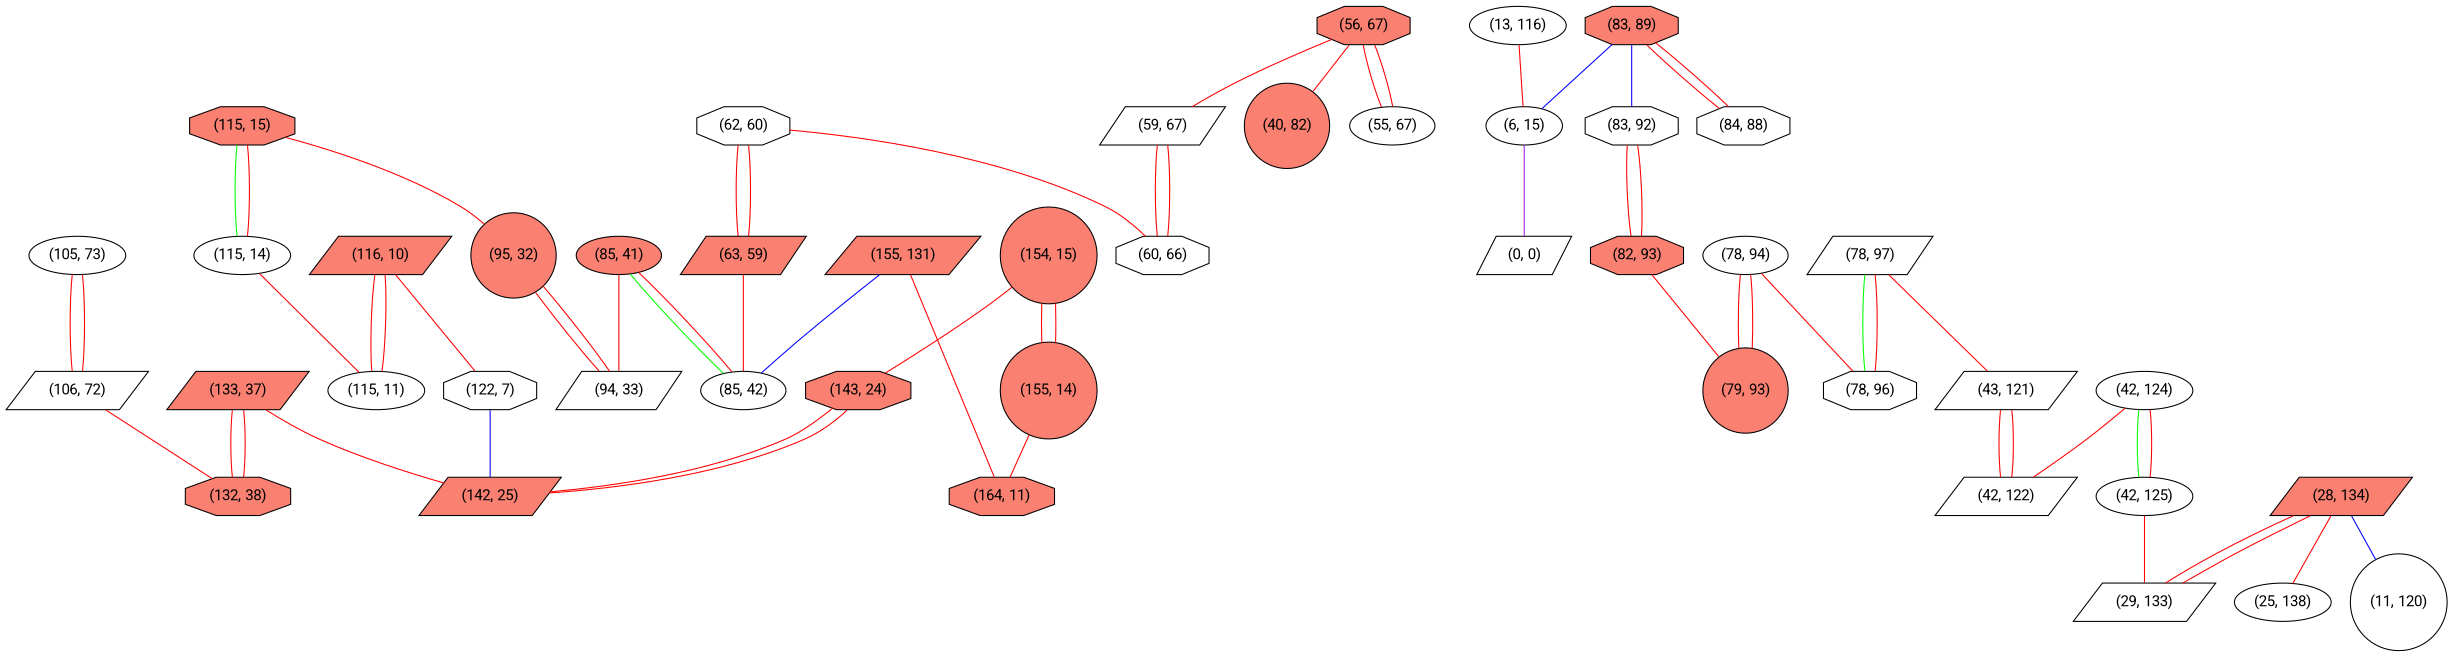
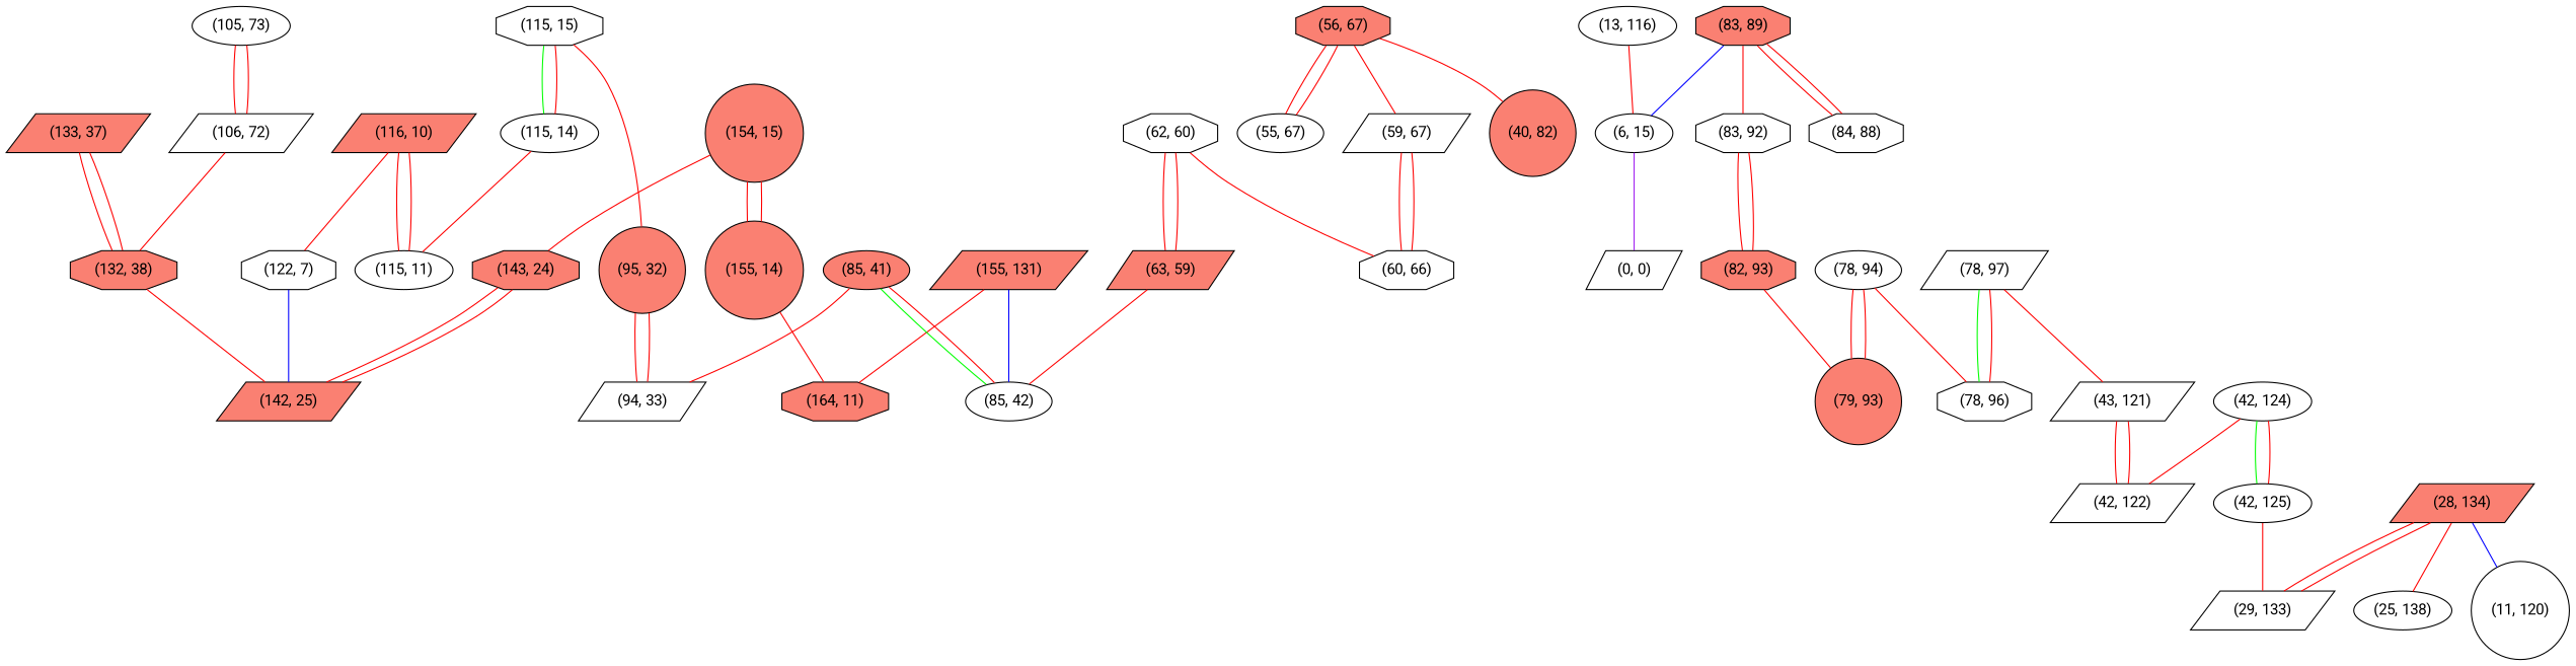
  graph {
    fontname=Roboto
    node [fillcolor=white fontname=Roboto shape=parallelogram style=filled]
    edge [color=red fontname=Roboto weight=1]
    "(133, 37)" [fillcolor=salmon]
    "(132, 38)" [fillcolor=salmon shape=octagon]
    "(142, 25)" [fillcolor=salmon]
    "(78, 94)" [shape=ellipse]
    "(79, 93)" [fillcolor=salmon shape=circle]
    "(78, 96)" [shape=octagon]
-   "(115, 15)" [fillcolor=salmon shape=octagon]
+   "(115, 15)" [shape=octagon]
    "(115, 14)" [shape=ellipse]
    "(95, 32)" [fillcolor=salmon shape=circle]
    "(115, 11)" [shape=ellipse]
    "(94, 33)"
    "(105, 73)" [shape=ellipse]
    "(106, 72)"
    "(13, 116)" [shape=ellipse]
    "(6, 15)" [shape=ellipse]
    "(40, 82)" [fillcolor=salmon shape=circle]
    "(78, 97)"
    "(43, 121)"
    "(42, 122)"
    "(116, 10)" [fillcolor=salmon]
    "(122, 7)" [shape=octagon]
    "(155, 131)" [fillcolor=salmon]
    "(85, 42)" [shape=ellipse]
    "(164, 11)" [fillcolor=salmon shape=octagon]
    "(0, 0)"
    "(11, 120)" [shape=circle]
    "(42, 124)" [shape=ellipse]
    "(42, 125)" [shape=ellipse]
    "(29, 133)"
    "(154, 15)" [fillcolor=salmon shape=circle]
    "(155, 14)" [fillcolor=salmon shape=circle]
    "(143, 24)" [fillcolor=salmon shape=octagon]
    "(63, 59)" [fillcolor=salmon]
    "(62, 60)" [shape=octagon]
    "(60, 66)" [shape=octagon]
    "(83, 89)" [fillcolor=salmon shape=octagon]
    "(84, 88)" [shape=octagon]
    "(83, 92)" [shape=octagon]
    "(82, 93)" [fillcolor=salmon shape=octagon]
    "(28, 134)" [fillcolor=salmon]
    "(25, 138)" [shape=ellipse]
    "(56, 67)" [fillcolor=salmon shape=octagon]
    "(59, 67)"
    "(55, 67)" [shape=ellipse]
    "(85, 41)" [fillcolor=salmon shape=ellipse]
    "(133, 37)" -- "(132, 38)"
    "(133, 37)" -- "(132, 38)"
-   "(133, 37)" -- "(142, 25)"
+   "(132, 38)" -- "(142, 25)"
    "(78, 94)" -- "(79, 93)"
    "(78, 94)" -- "(79, 93)"
    "(78, 94)" -- "(78, 96)"
    "(115, 15)" -- "(115, 14)" [color=green weight=2]
    "(115, 15)" -- "(115, 14)"
    "(115, 15)" -- "(95, 32)"
    "(115, 14)" -- "(115, 11)"
    "(95, 32)" -- "(94, 33)"
    "(95, 32)" -- "(94, 33)"
    "(105, 73)" -- "(106, 72)"
    "(105, 73)" -- "(106, 72)"
    "(106, 72)" -- "(132, 38)"
    "(13, 116)" -- "(6, 15)"
    "(6, 15)" -- "(0, 0)" [color=purple weight=4]
    "(78, 97)" -- "(78, 96)" [color=green weight=2]
    "(78, 97)" -- "(78, 96)"
    "(78, 97)" -- "(43, 121)"
    "(43, 121)" -- "(42, 122)"
    "(43, 121)" -- "(42, 122)"
    "(116, 10)" -- "(115, 11)"
    "(116, 10)" -- "(115, 11)"
    "(116, 10)" -- "(122, 7)"
    "(122, 7)" -- "(142, 25)" [color=blue weight=3]
    "(155, 131)" -- "(85, 42)" [color=blue weight=3]
    "(155, 131)" -- "(164, 11)"
    "(42, 124)" -- "(42, 122)"
    "(42, 124)" -- "(42, 125)" [color=green weight=2]
    "(42, 124)" -- "(42, 125)"
    "(42, 125)" -- "(29, 133)"
    "(154, 15)" -- "(155, 14)"
    "(154, 15)" -- "(155, 14)"
    "(154, 15)" -- "(143, 24)"
    "(155, 14)" -- "(164, 11)"
    "(143, 24)" -- "(142, 25)"
    "(143, 24)" -- "(142, 25)"
    "(63, 59)" -- "(85, 42)"
    "(62, 60)" -- "(63, 59)"
    "(62, 60)" -- "(63, 59)"
    "(62, 60)" -- "(60, 66)"
    "(83, 89)" -- "(6, 15)" [color=blue weight=3]
    "(83, 89)" -- "(84, 88)"
    "(83, 89)" -- "(84, 88)"
-   "(83, 89)" -- "(83, 92)" [color=blue]
+   "(83, 89)" -- "(83, 92)"
    "(83, 92)" -- "(82, 93)"
    "(83, 92)" -- "(82, 93)"
    "(82, 93)" -- "(79, 93)"
    "(28, 134)" -- "(11, 120)" [color=blue weight=3]
    "(28, 134)" -- "(29, 133)"
    "(28, 134)" -- "(29, 133)"
    "(28, 134)" -- "(25, 138)"
    "(56, 67)" -- "(40, 82)"
    "(56, 67)" -- "(59, 67)"
    "(56, 67)" -- "(55, 67)"
    "(56, 67)" -- "(55, 67)"
    "(59, 67)" -- "(60, 66)"
    "(59, 67)" -- "(60, 66)"
    "(85, 41)" -- "(94, 33)"
    "(85, 41)" -- "(85, 42)" [color=green weight=2]
    "(85, 41)" -- "(85, 42)"
  }
